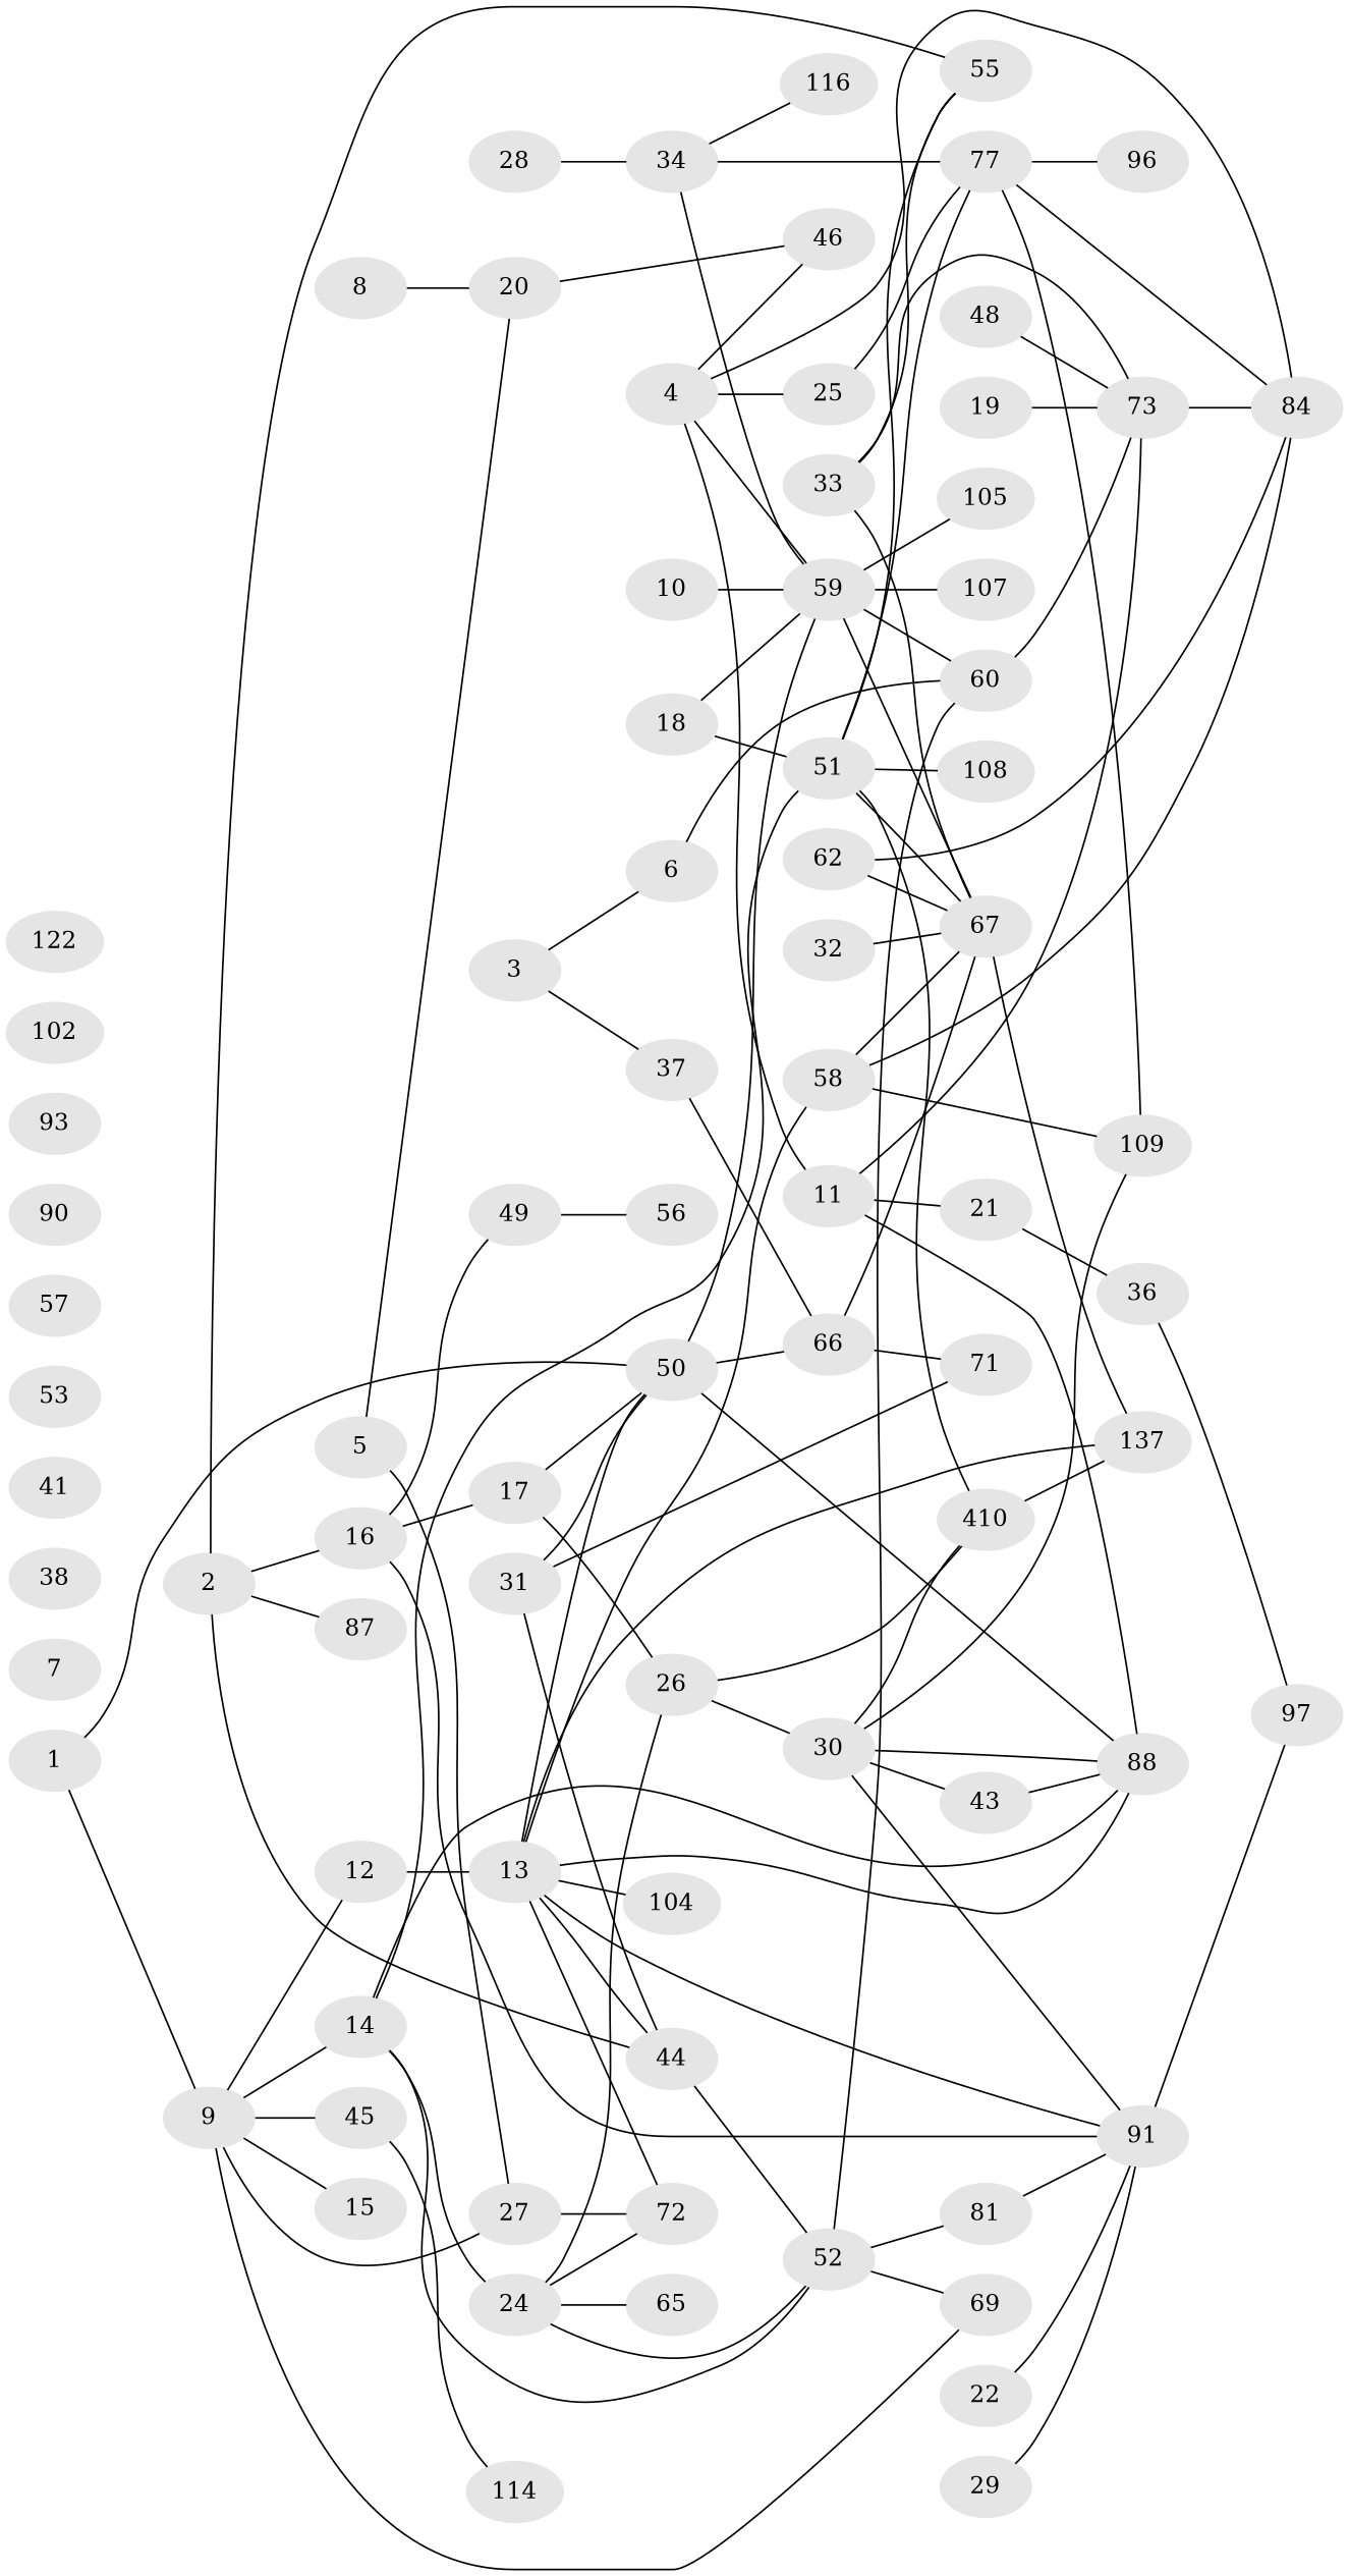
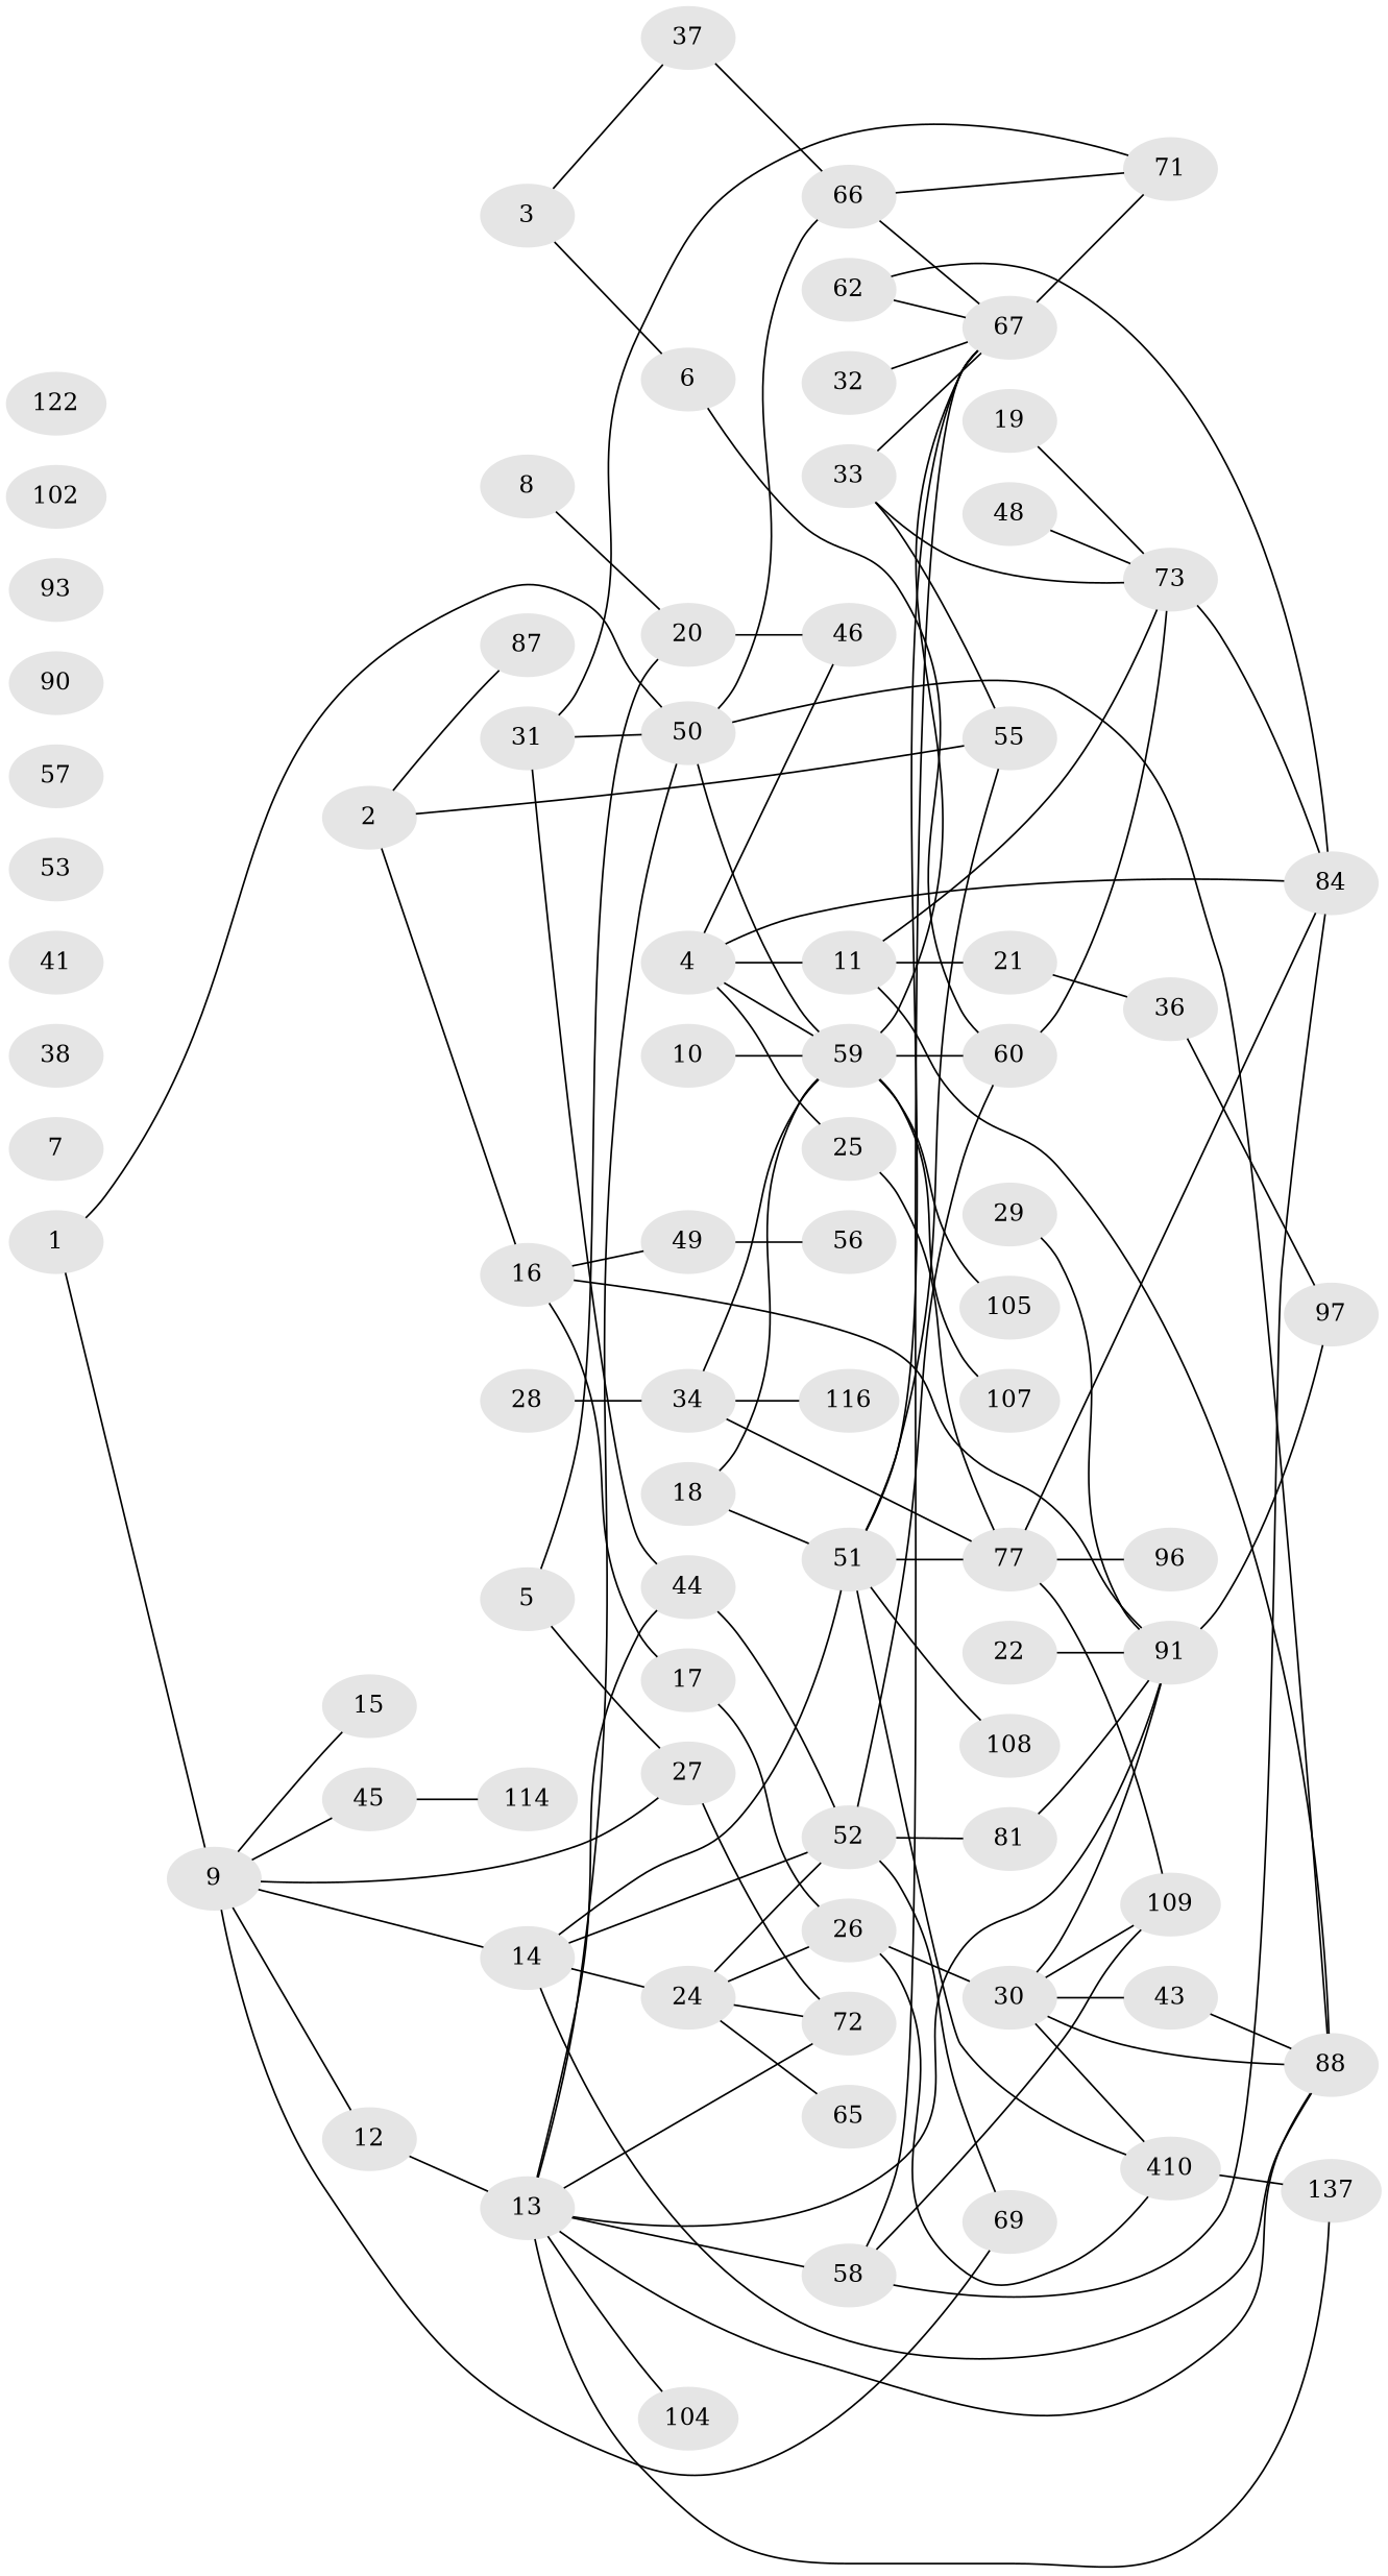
  graph {
    rankdir=LR
    node [color=gray90 style=filled]
    9 [super="+100"]
    27
    12 [super="+64"]
    14 [super="+23"]
    15
    45
    69
    1
    50 [super="+85"]
    59 [super="+101"]
    88 [super="+99"]
    66 [super="+86"]
    16 [super="+98"]
    91 [super="+111"]
    17 [super="+47"]
    49
    2
    44 [super="+95"]
    55 [super="+115"]
    87
    52 [super="+63"]
    3 [super="+76"]
    6
    37
    60 [super="+119"]
    4 [super="+89"]
    11 [super="+92"]
    25 [super="+54"]
    46 [super="+78"]
    84 [super="+94"]
    21 [super="+61"]
    73 [super="+118"]
    77 [super="+80"]
    67 [super="+74"]
    105
    107
    20 [super="+79"]
    5
    72
    7
    8
    13 [super="+113"]
    24 [super="+120"]
    51 [super="+106"]
    114
    10
    36 [super="+112"]
    58 [super="+82"]
    104
    n50 [label=137]
    109 [super="+121"]
    97
    26 [super="+39"]
    65 [super="+83"]
    n55 [label=410]
    108
    81 [super="+103"]
    56
    30 [super="+35"]
    18 [super="+70"]
    19
    22
    96
    43
    34 [super="+75"]
    116
    28
    29
    31 [super="+42"]
    71
    32
    33 [super="+40"]
    38 [super="+68"]
    41
    48
    53
    57
    62
    90
    93
    102
    122
    9 -- 27
    9 -- 12
    9 -- 14
    9 -- 15
    9 -- 45
    9 -- 69
    27 -- 72
    12 -- 13
    14 -- 88
    14 -- 52
    14 -- 24
    14 -- 51
    45 -- 114
    1 -- 9
    1 -- 50
    50 -- 59
    50 -- 88
    50 -- 66
    59 -- 60
    59 -- 67
    59 -- 105 [weight=2]
    59 -- 107
    66 -- 67
    66 -- 71
    16 -- 91
    16 -- 17
    16 -- 49
    91 -- 97
-   17 -- 50
    17 -- 26
    49 -- 56
    2 -- 16
-   2 -- 44
    2 -- 55
    2 -- 87
    44 -- 52
    52 -- 69
    52 -- 60
    52 -- 81
    3 -- 6
    3 -- 37
    6 -- 60
    37 -- 66
    60 -- 73
    4 -- 59
    4 -- 11
    4 -- 25
    4 -- 46
    4 -- 84
    11 -- 88
    11 -- 21
    11 -- 73
    25 -- 77
    21 -- 36
    73 -- 84
    77 -- 84
    77 -- 109
    77 -- 96
-   67 -- n50
+   67 -- 71
    20 -- 46
    5 -- 27
    5 -- 20
    8 -- 20
    13 -- 50
    13 -- 88
    13 -- 91
    13 -- 44
    13 -- 72
    13 -- 58
    13 -- 104
    13 -- n50
    24 -- 52
    24 -- 72
    24 -- 26
    24 -- 65
    51 -- 55
    51 -- 77
    51 -- 67
    51 -- n55
    51 -- 108
    10 -- 59
    36 -- 97
    58 -- 84
    58 -- 67
    58 -- 109
    26 -- n55
    26 -- 30
    n55 -- n50
    81 -- 91
    30 -- 88
    30 -- 91
    30 -- 109
    30 -- n55
    30 -- 43
    18 -- 59
    18 -- 51
    19 -- 73
    22 -- 91
    43 -- 88
    34 -- 59
    34 -- 77
    34 -- 116
    28 -- 34
    29 -- 91
    31 -- 50
    31 -- 44
    31 -- 71
    32 -- 67
    33 -- 55
    33 -- 73
    33 -- 67
    48 -- 73
    62 -- 84
    62 -- 67
  }
